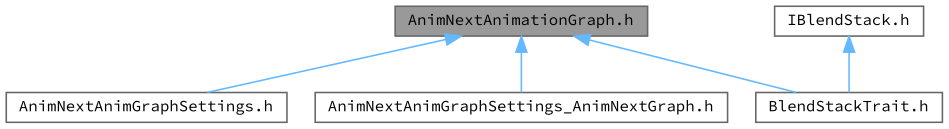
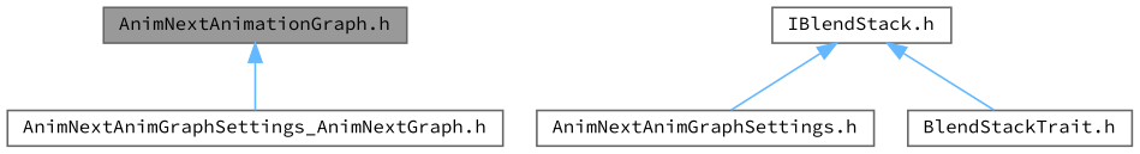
  digraph {
    fontname="Source Code Pro"
    node [color=grey40 fillcolor=white fontname="Source Code Pro" fontsize=10 shape=box style=filled]
    edge [color=steelblue1 dir=back fontname="Source Code Pro" fontsize=10 labelfontname=Helvetica labelfontsize=10 style=solid]
    n1 [color=gray40 fillcolor=grey60 fontcolor=black height=0.2 label="AnimNextAnimationGraph.h" width=0.4]
    n2 [height=0.2 label="AnimNextAnimGraphSettings.h" width=0.4]
    n3 [height=0.2 label="AnimNextAnimGraphSettings_AnimNextGraph.h" width=0.4]
    n4 [height=0.2 label="BlendStackTrait.h" width=0.4]
    n5 [height=0.2 label="IBlendStack.h" width=0.4]
-   n1 -> n2
+   n5 -> n2
    n1 -> n3
-   n1 -> n4
    n5 -> n4
  }
